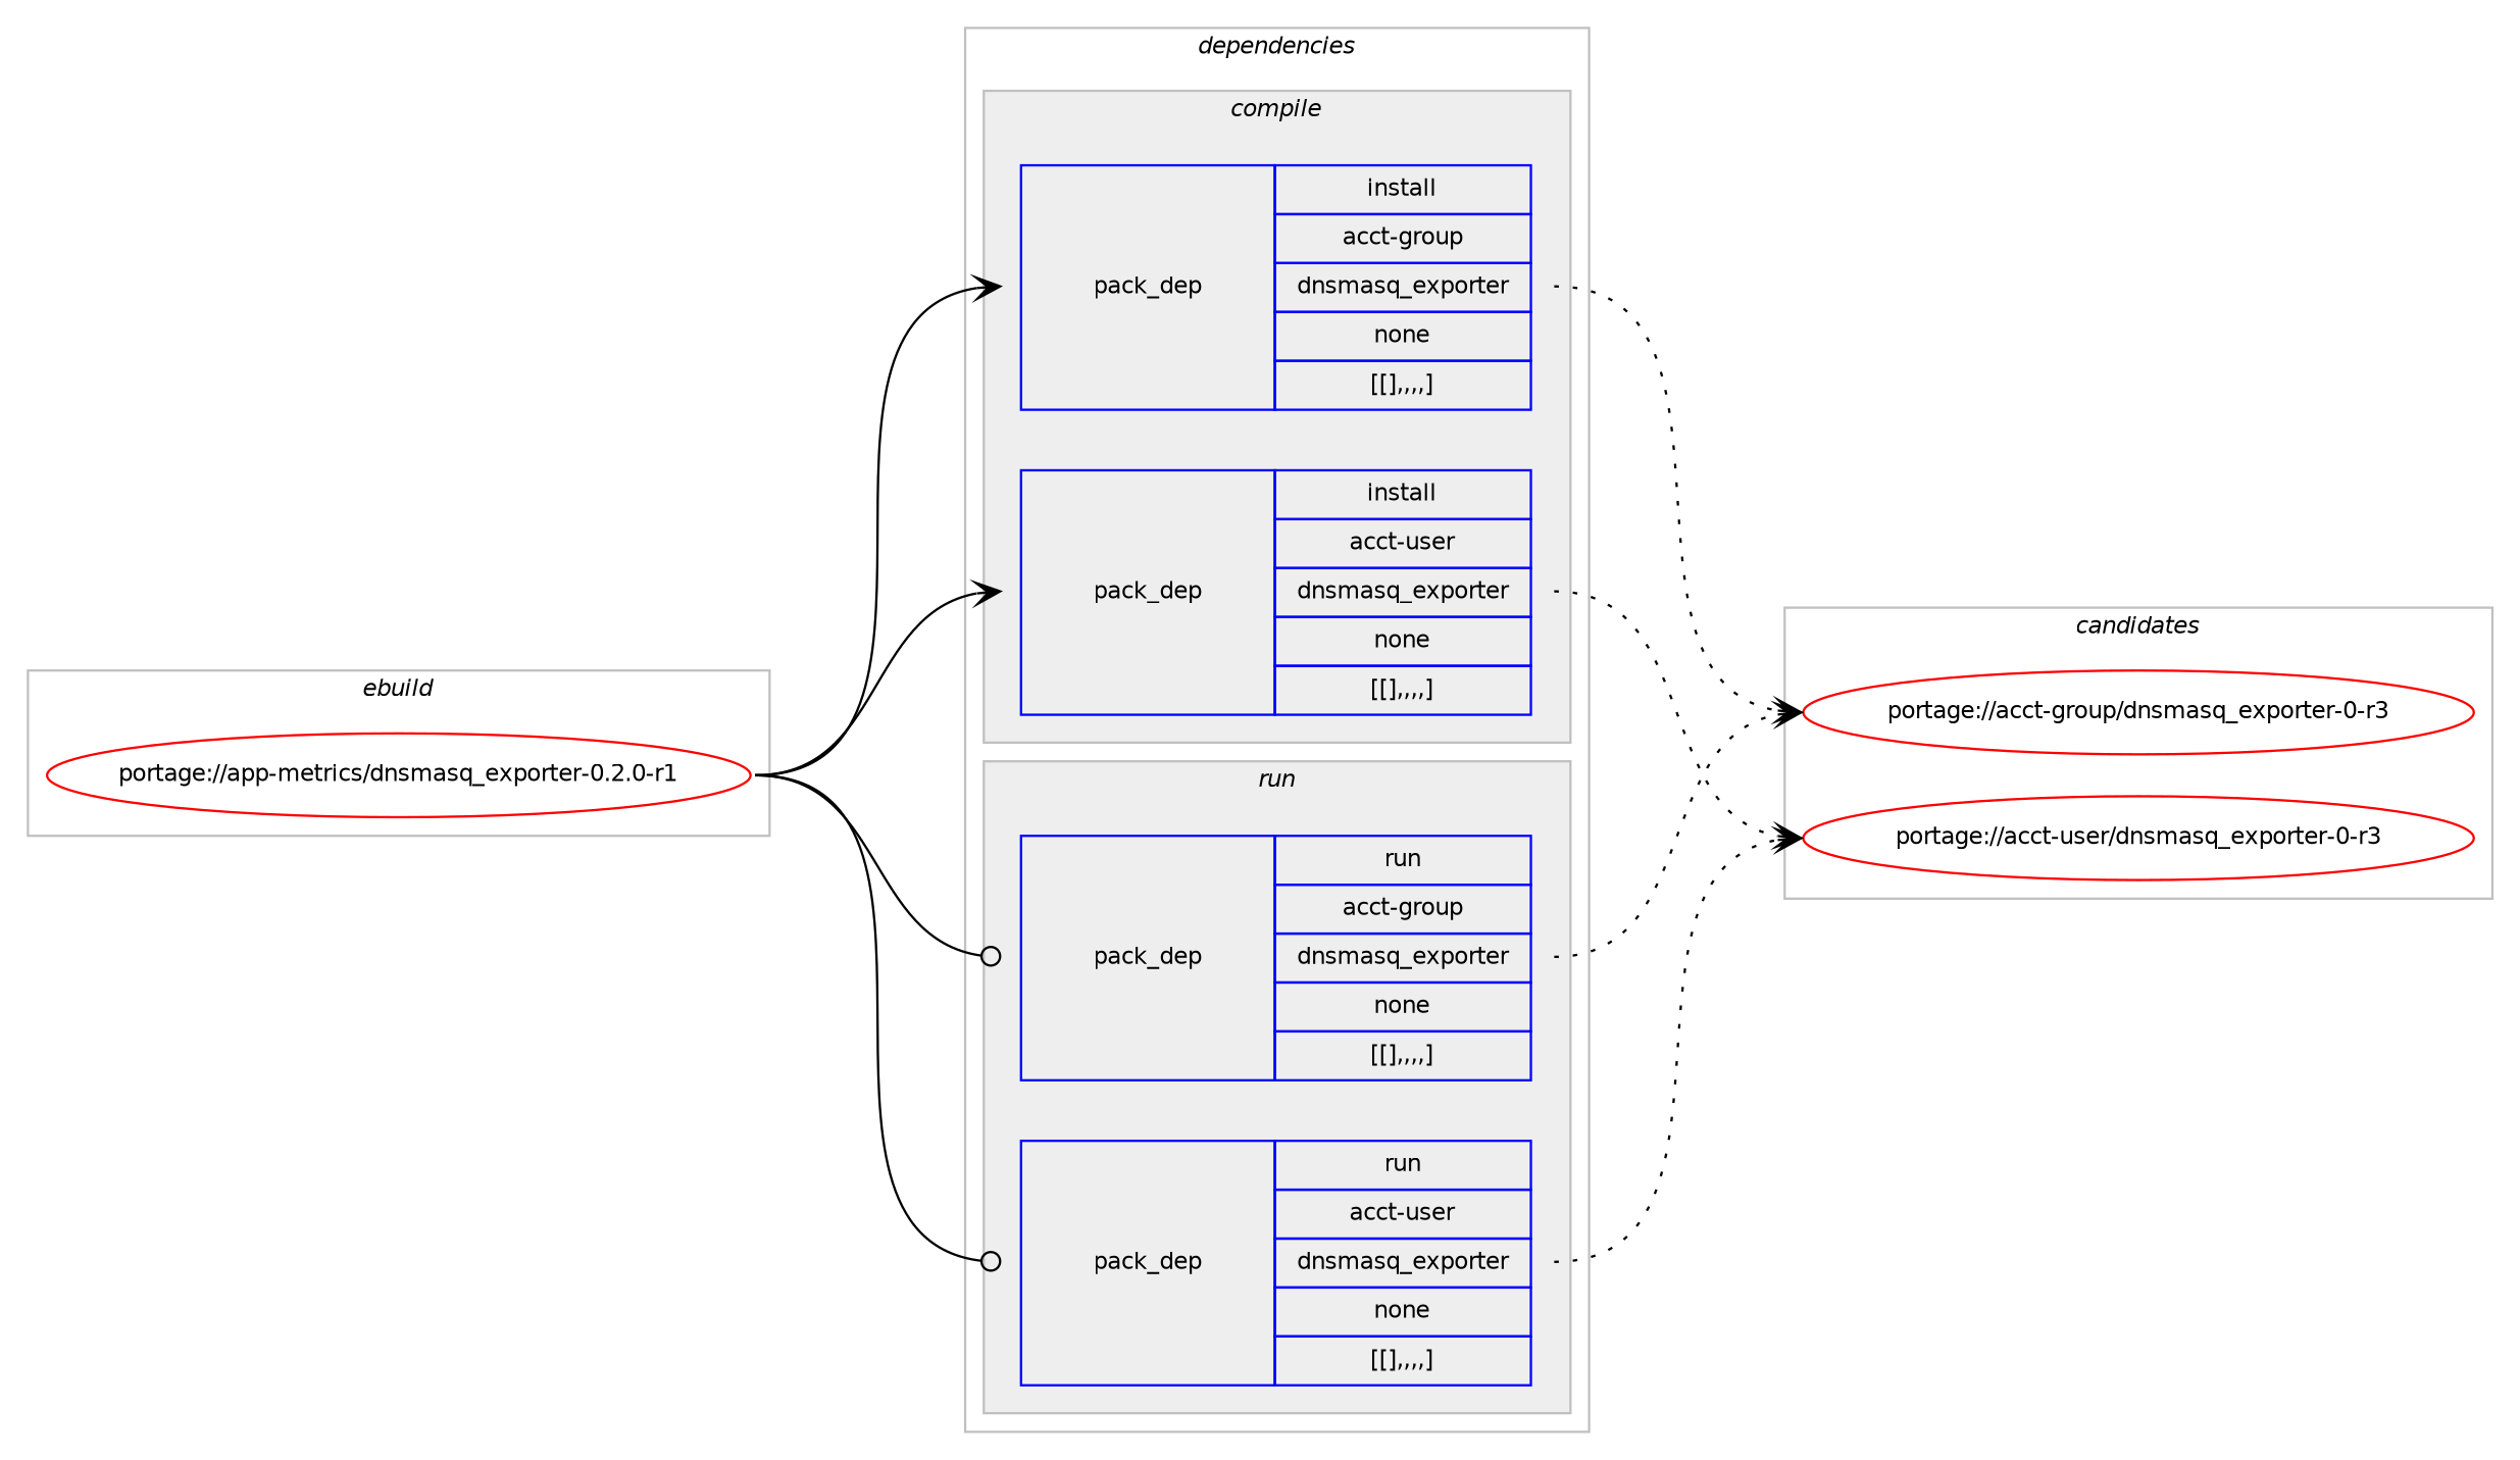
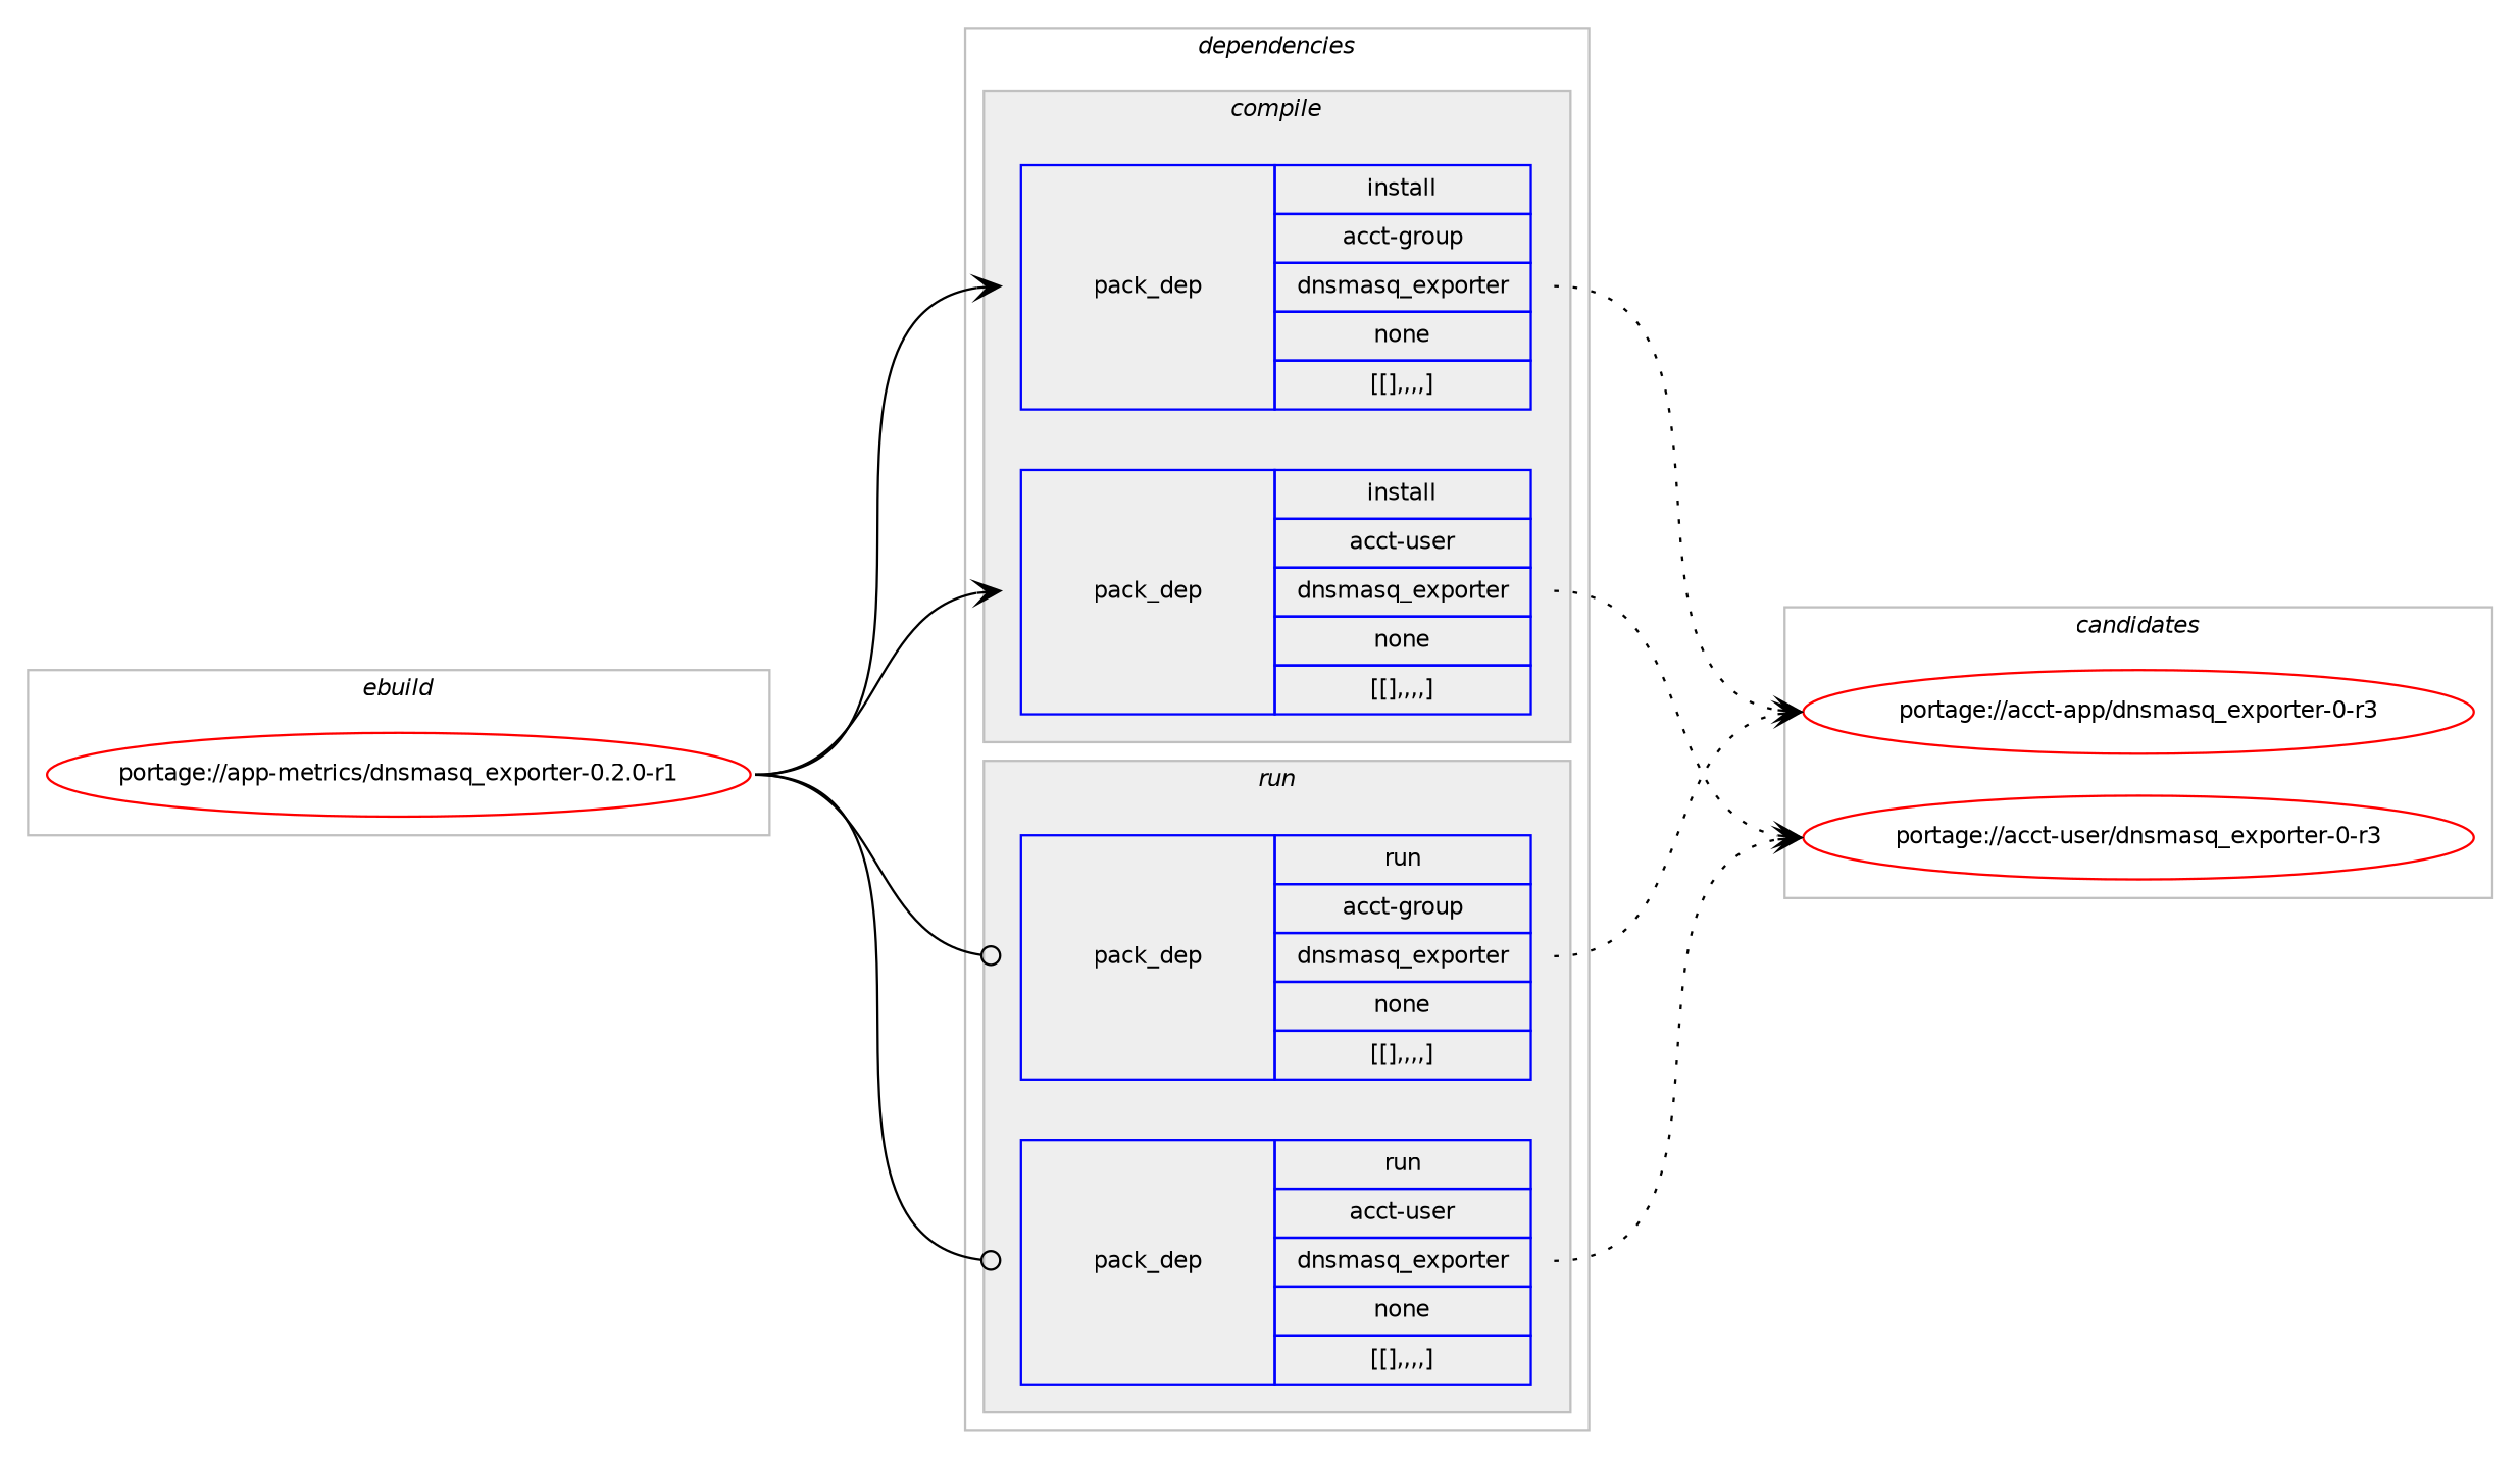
  digraph {
    compound=true
    concentrate=true
    fontname=Helvetica
    fontsize=10
    newrank=true
    rankdir=LR
    ranksep=1.5
    node [color=blue fontname=Helvetica fontsize=10 shape=none]
    edge [arrowhead=vee headport=w style=solid tailport=e weight=20]
    n1 [color=red label="portage://app-metrics/dnsmasq_exporter-0.2.0-r1" width=4 shape=""]
    n2 [label=<<TABLE BORDER="0" CELLBORDER="1" CELLSPACING="0" CELLPADDING="4" WIDTH="220"><TR><TD ROWSPAN="6" CELLPADDING="30">pack_dep</TD></TR><TR><TD WIDTH="110">install</TD></TR><TR><TD>acct-group</TD></TR><TR><TD>dnsmasq_exporter</TD></TR><TR><TD>none</TD></TR><TR><TD>[[],,,,]</TD></TR></TABLE>>]
    n3 [label=<<TABLE BORDER="0" CELLBORDER="1" CELLSPACING="0" CELLPADDING="4" WIDTH="220"><TR><TD ROWSPAN="6" CELLPADDING="30">pack_dep</TD></TR><TR><TD WIDTH="110">install</TD></TR><TR><TD>acct-user</TD></TR><TR><TD>dnsmasq_exporter</TD></TR><TR><TD>none</TD></TR><TR><TD>[[],,,,]</TD></TR></TABLE>>]
    n4 [label=<<TABLE BORDER="0" CELLBORDER="1" CELLSPACING="0" CELLPADDING="4" WIDTH="220"><TR><TD ROWSPAN="6" CELLPADDING="30">pack_dep</TD></TR><TR><TD WIDTH="110">run</TD></TR><TR><TD>acct-group</TD></TR><TR><TD>dnsmasq_exporter</TD></TR><TR><TD>none</TD></TR><TR><TD>[[],,,,]</TD></TR></TABLE>>]
    n5 [label=<<TABLE BORDER="0" CELLBORDER="1" CELLSPACING="0" CELLPADDING="4" WIDTH="220"><TR><TD ROWSPAN="6" CELLPADDING="30">pack_dep</TD></TR><TR><TD WIDTH="110">run</TD></TR><TR><TD>acct-user</TD></TR><TR><TD>dnsmasq_exporter</TD></TR><TR><TD>none</TD></TR><TR><TD>[[],,,,]</TD></TR></TABLE>>]
-   n6 [color=red label="portage://acct-group/dnsmasq_exporter-0-r3" width=4 shape=""]
+   n6 [color=red label="portage://acct-app/dnsmasq_exporter-0-r3" width=4 shape=""]
    n7 [color=red label="portage://acct-user/dnsmasq_exporter-0-r3" width=4 shape=""]
    subgraph cluster_1 {
      color=gray
      label=<<i>ebuild</i>>
      n1
    }
    subgraph cluster_2 {
      color=gray
      label=<<i>dependencies</i>>
      subgraph cluster_3 {
        color=gray
        fillcolor="#eeeeee"
        label=<<i>compile</i>>
        style=filled
        subgraph sub_4 {
          color=gray
          fillcolor="#eeeeee"
          label=<<i>compile</i>>
          style=filled
          n2
        }
        subgraph sub_5 {
          color=gray
          fillcolor="#eeeeee"
          label=<<i>compile</i>>
          style=filled
          n3
        }
      }
      subgraph cluster_6 {
        color=gray
        fillcolor="#eeeeee"
        label=<<i>compile and run</i>>
        style=filled
      }
      subgraph cluster_7 {
        color=gray
        fillcolor="#eeeeee"
        label=<<i>run</i>>
        style=filled
        subgraph sub_8 {
          color=gray
          fillcolor="#eeeeee"
          label=<<i>run</i>>
          style=filled
          n4
        }
        subgraph sub_9 {
          color=gray
          fillcolor="#eeeeee"
          label=<<i>run</i>>
          style=filled
          n5
        }
      }
    }
    subgraph cluster_10 {
      color=gray
      label=<<i>candidates</i>>
      rank=same
      subgraph sub_11 {
        color=black
        label=<<i>candidates</i>>
        nodesep=1
        rank=same
        n6
      }
      subgraph sub_12 {
        color=black
        label=<<i>candidates</i>>
        nodesep=1
        rank=same
        n7
      }
      subgraph sub_13 {
        color=black
        label=<<i>candidates</i>>
        nodesep=1
        rank=same
        n6
      }
      subgraph sub_14 {
        color=black
        label=<<i>candidates</i>>
        nodesep=1
        rank=same
        n7
      }
    }
    n1 -> n2
    n1 -> n3
    n1 -> n4 [arrowhead=odot]
    n1 -> n5 [arrowhead=odot]
    n2 -> n6 [style=dotted weight=100]
    n3 -> n7 [style=dotted weight=100]
    n4 -> n6 [style=dotted weight=100]
    n5 -> n7 [style=dotted weight=100]
  }
